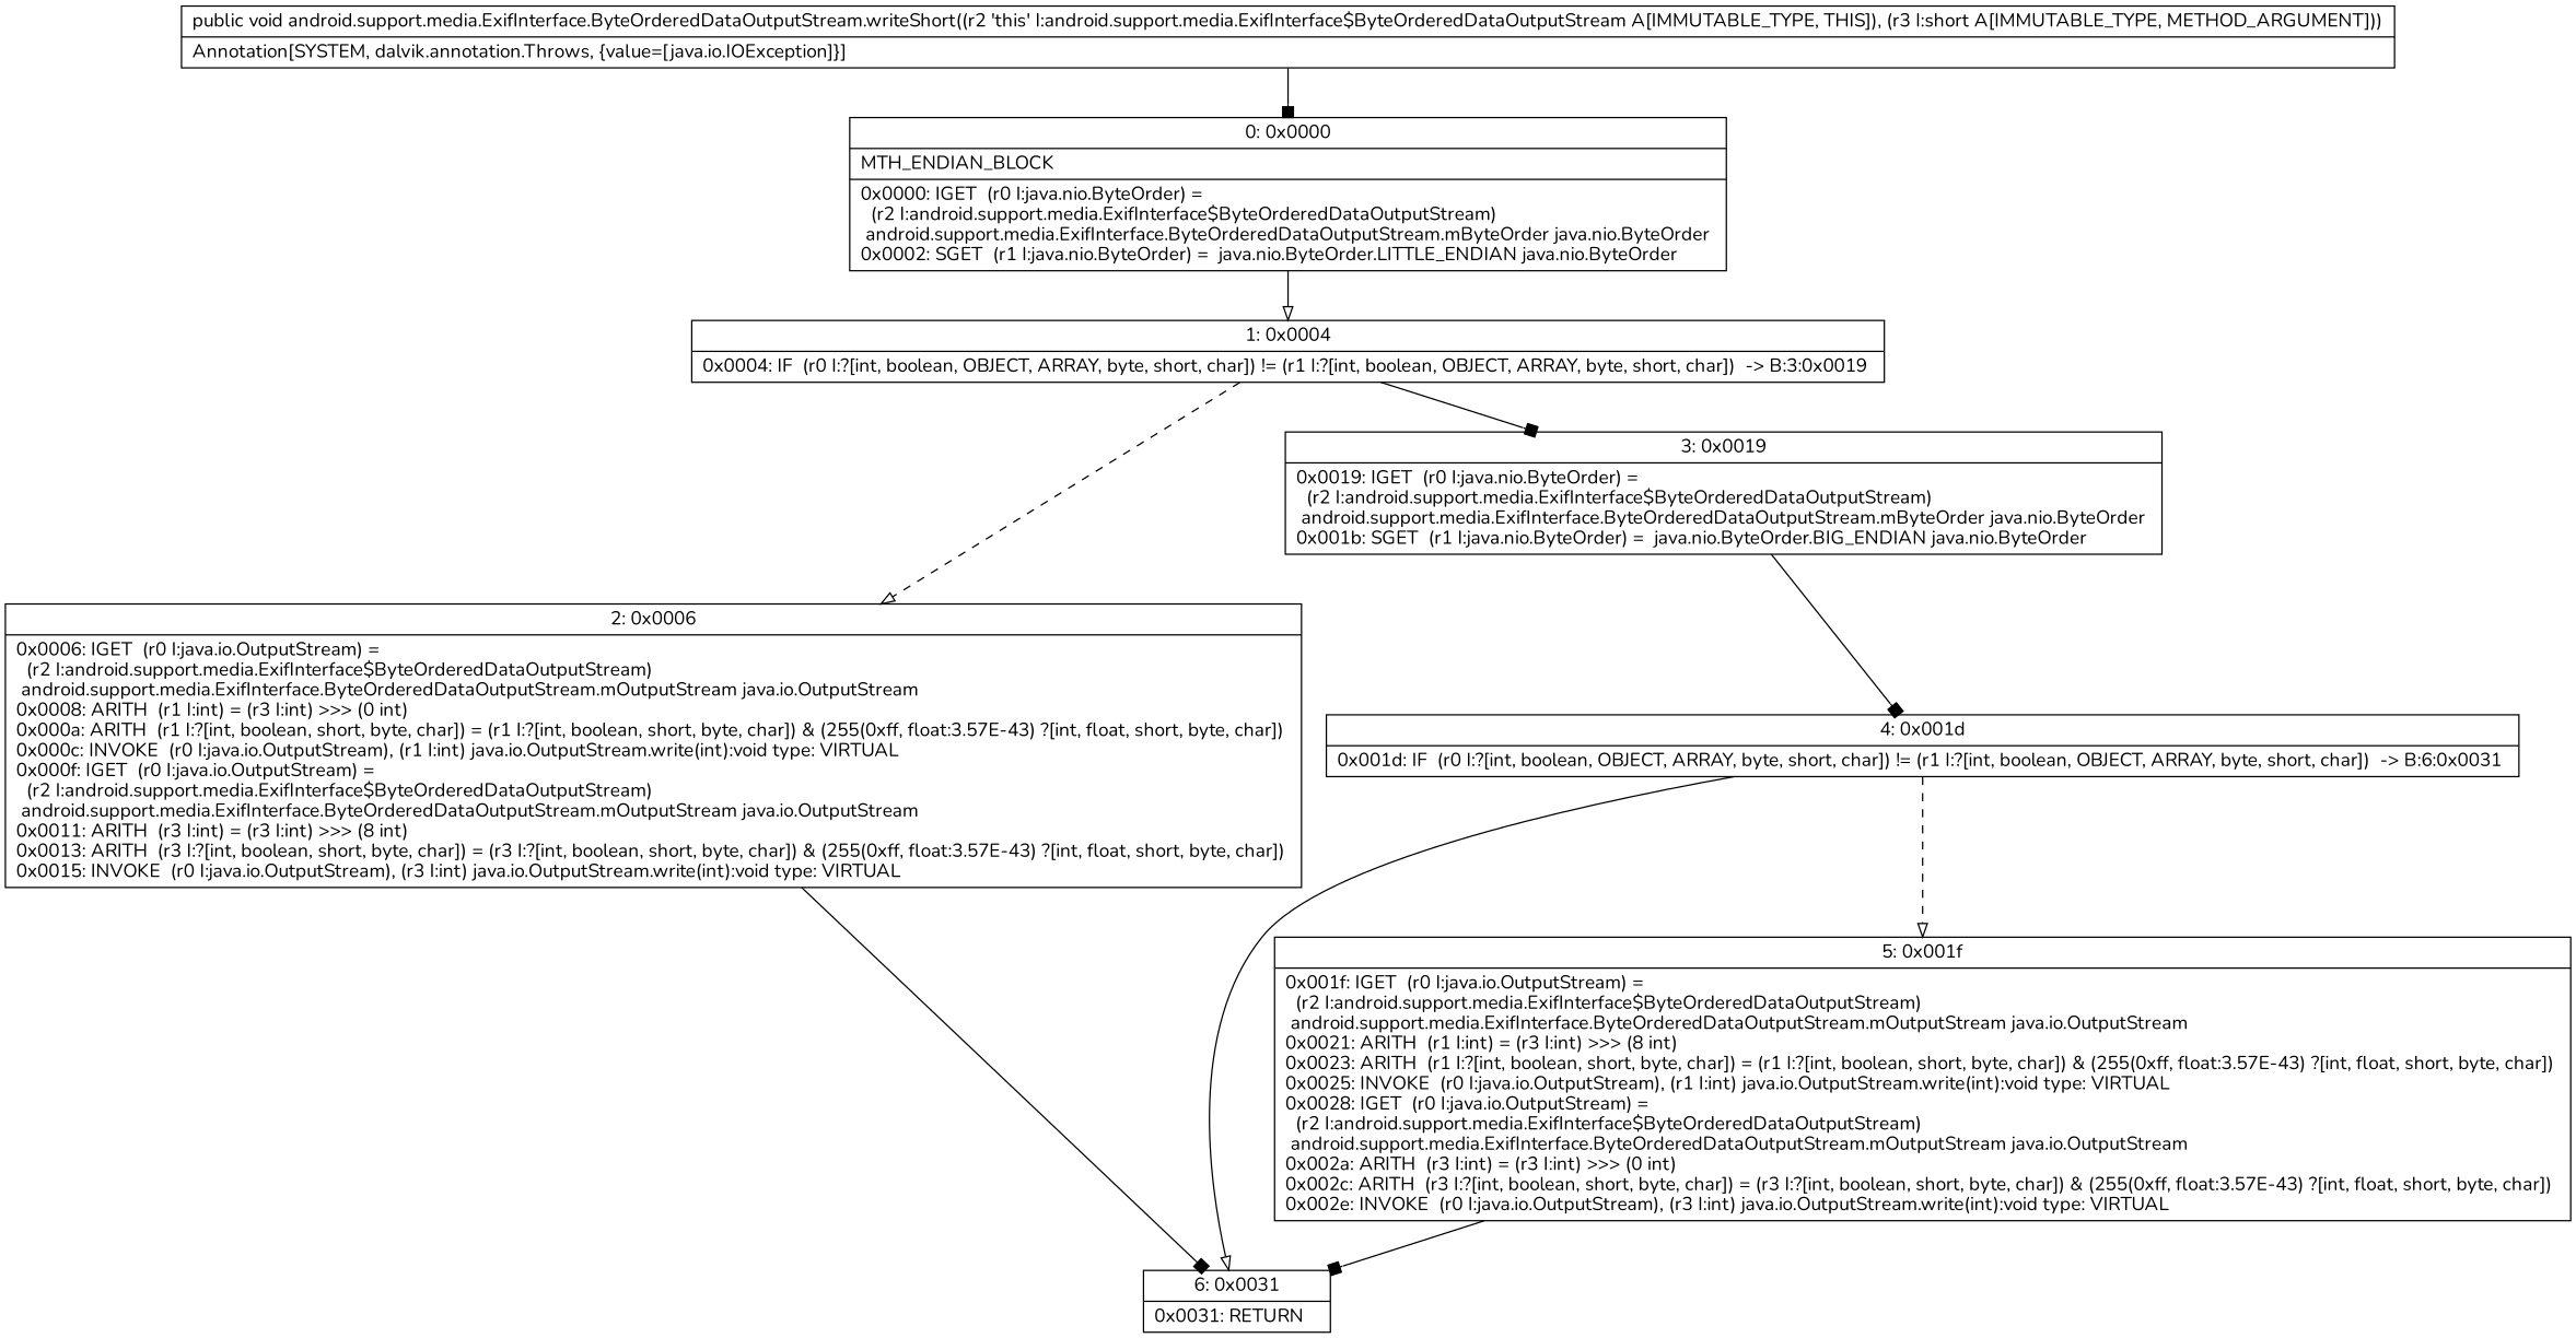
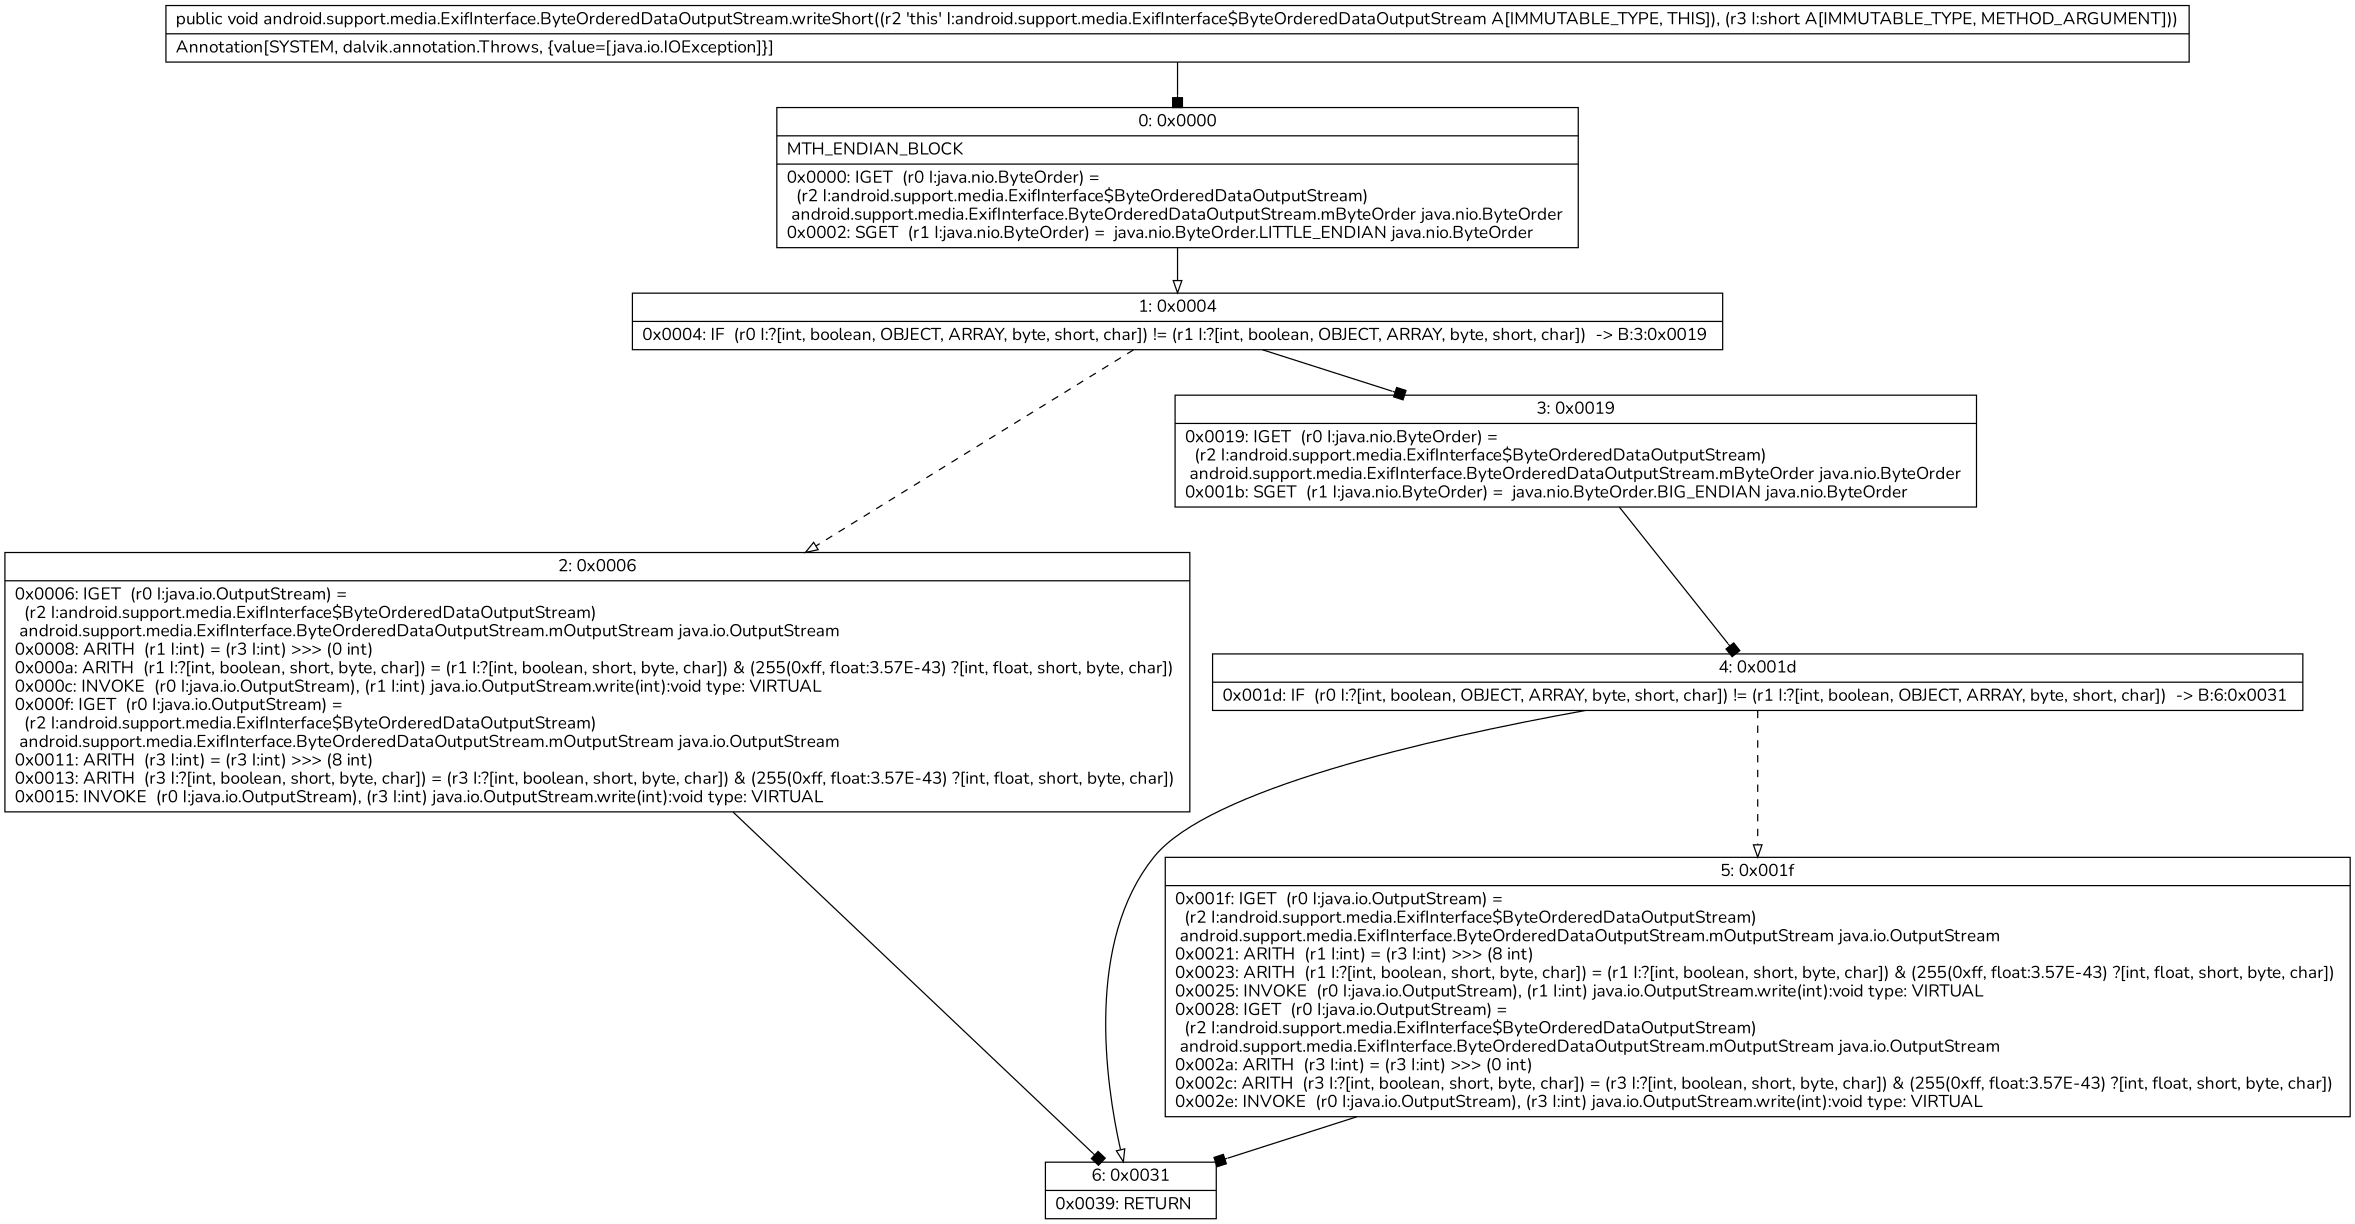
  digraph {
    fontname=Nunito
    node [fontname=Nunito shape=record]
    edge [arrowhead=box fontname=Nunito]
    n1 [label="{0\:\ 0x0000|MTH_ENDIAN_BLOCK\l|0x0000: IGET  (r0 I:java.nio.ByteOrder) = \l  (r2 I:android.support.media.ExifInterface$ByteOrderedDataOutputStream)\l android.support.media.ExifInterface.ByteOrderedDataOutputStream.mByteOrder java.nio.ByteOrder \l0x0002: SGET  (r1 I:java.nio.ByteOrder) =  java.nio.ByteOrder.LITTLE_ENDIAN java.nio.ByteOrder \l}"]
    n2 [label="{1\:\ 0x0004|0x0004: IF  (r0 I:?[int, boolean, OBJECT, ARRAY, byte, short, char]) != (r1 I:?[int, boolean, OBJECT, ARRAY, byte, short, char])  \-\> B:3:0x0019 \l}"]
    n3 [label="{2\:\ 0x0006|0x0006: IGET  (r0 I:java.io.OutputStream) = \l  (r2 I:android.support.media.ExifInterface$ByteOrderedDataOutputStream)\l android.support.media.ExifInterface.ByteOrderedDataOutputStream.mOutputStream java.io.OutputStream \l0x0008: ARITH  (r1 I:int) = (r3 I:int) \>\>\> (0 int) \l0x000a: ARITH  (r1 I:?[int, boolean, short, byte, char]) = (r1 I:?[int, boolean, short, byte, char]) & (255(0xff, float:3.57E\-43) ?[int, float, short, byte, char]) \l0x000c: INVOKE  (r0 I:java.io.OutputStream), (r1 I:int) java.io.OutputStream.write(int):void type: VIRTUAL \l0x000f: IGET  (r0 I:java.io.OutputStream) = \l  (r2 I:android.support.media.ExifInterface$ByteOrderedDataOutputStream)\l android.support.media.ExifInterface.ByteOrderedDataOutputStream.mOutputStream java.io.OutputStream \l0x0011: ARITH  (r3 I:int) = (r3 I:int) \>\>\> (8 int) \l0x0013: ARITH  (r3 I:?[int, boolean, short, byte, char]) = (r3 I:?[int, boolean, short, byte, char]) & (255(0xff, float:3.57E\-43) ?[int, float, short, byte, char]) \l0x0015: INVOKE  (r0 I:java.io.OutputStream), (r3 I:int) java.io.OutputStream.write(int):void type: VIRTUAL \l}"]
    n4 [label="{3\:\ 0x0019|0x0019: IGET  (r0 I:java.nio.ByteOrder) = \l  (r2 I:android.support.media.ExifInterface$ByteOrderedDataOutputStream)\l android.support.media.ExifInterface.ByteOrderedDataOutputStream.mByteOrder java.nio.ByteOrder \l0x001b: SGET  (r1 I:java.nio.ByteOrder) =  java.nio.ByteOrder.BIG_ENDIAN java.nio.ByteOrder \l}"]
-   n5 [label="{6\:\ 0x0031|0x0031: RETURN   \l}"]
+   n5 [label="{6\:\ 0x0031|0x0039: RETURN   \l}"]
    n6 [label="{4\:\ 0x001d|0x001d: IF  (r0 I:?[int, boolean, OBJECT, ARRAY, byte, short, char]) != (r1 I:?[int, boolean, OBJECT, ARRAY, byte, short, char])  \-\> B:6:0x0031 \l}"]
    n7 [label="{5\:\ 0x001f|0x001f: IGET  (r0 I:java.io.OutputStream) = \l  (r2 I:android.support.media.ExifInterface$ByteOrderedDataOutputStream)\l android.support.media.ExifInterface.ByteOrderedDataOutputStream.mOutputStream java.io.OutputStream \l0x0021: ARITH  (r1 I:int) = (r3 I:int) \>\>\> (8 int) \l0x0023: ARITH  (r1 I:?[int, boolean, short, byte, char]) = (r1 I:?[int, boolean, short, byte, char]) & (255(0xff, float:3.57E\-43) ?[int, float, short, byte, char]) \l0x0025: INVOKE  (r0 I:java.io.OutputStream), (r1 I:int) java.io.OutputStream.write(int):void type: VIRTUAL \l0x0028: IGET  (r0 I:java.io.OutputStream) = \l  (r2 I:android.support.media.ExifInterface$ByteOrderedDataOutputStream)\l android.support.media.ExifInterface.ByteOrderedDataOutputStream.mOutputStream java.io.OutputStream \l0x002a: ARITH  (r3 I:int) = (r3 I:int) \>\>\> (0 int) \l0x002c: ARITH  (r3 I:?[int, boolean, short, byte, char]) = (r3 I:?[int, boolean, short, byte, char]) & (255(0xff, float:3.57E\-43) ?[int, float, short, byte, char]) \l0x002e: INVOKE  (r0 I:java.io.OutputStream), (r3 I:int) java.io.OutputStream.write(int):void type: VIRTUAL \l}"]
    n8 [label="{public void android.support.media.ExifInterface.ByteOrderedDataOutputStream.writeShort((r2 'this' I:android.support.media.ExifInterface$ByteOrderedDataOutputStream A[IMMUTABLE_TYPE, THIS]), (r3 I:short A[IMMUTABLE_TYPE, METHOD_ARGUMENT]))  | Annotation[SYSTEM, dalvik.annotation.Throws, \{value=[java.io.IOException]\}]\l}"]
    n1 -> n2 [arrowhead=onormal]
    n2 -> n3 [arrowhead=onormal style=dashed]
    n2 -> n4
    n3 -> n5
    n4 -> n6
    n6 -> n5 [arrowhead=onormal]
    n6 -> n7 [arrowhead=onormal style=dashed]
    n7 -> n5
    n8 -> n1
  }
